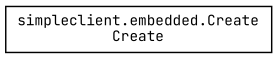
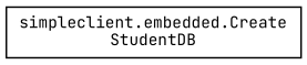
  digraph {
    rankdir=TB
    fontname="JetBrains Mono"
-   n1 [color=black fillcolor=white fontname="JetBrains Mono" fontsize=10 height=0.2 label="simpleclient.embedded.Create\lCreate" shape=record style=filled width=0.4]
+   n1 [color=black fillcolor=white fontname="JetBrains Mono" fontsize=10 height=0.2 label="simpleclient.embedded.Create\lStudentDB" shape=record style=filled width=0.4]
  }
